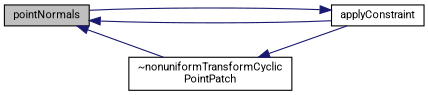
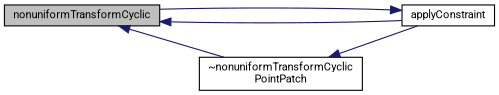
  digraph {
    fontname=Roboto
    rankdir=LR
    node [color=black fontname=Roboto fontsize=10 shape=record]
    edge [color=midnightblue dir=back fontname=Roboto fontsize=10 labelfontname=Helvetica labelfontsize=10 style=solid]
-   n1 [fillcolor=grey75 fontcolor=black height=0.2 label=pointNormals style=filled width=0.4]
+   n1 [fillcolor=grey75 fontcolor=black height=0.2 label=nonuniformTransformCyclic style=filled width=0.4]
    n2 [height=0.2 label=applyConstraint width=0.4]
    n3 [height=0.2 label="~nonuniformTransformCyclic\lPointPatch" width=0.4]
    n1 -> n2
    n1 -> n3
    n2 -> n1
    n3 -> n2
  }
